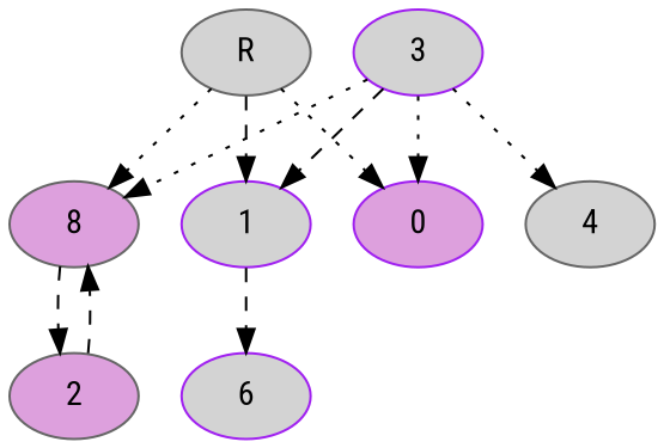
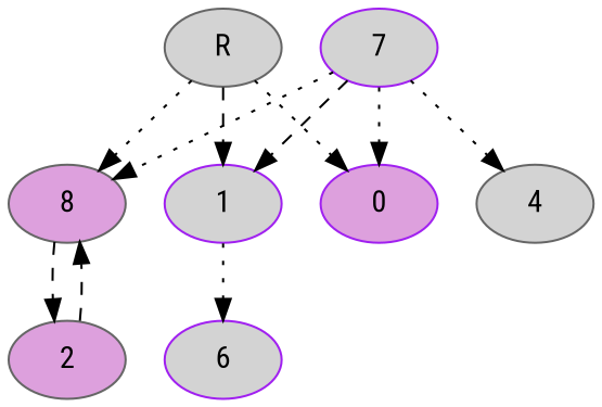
  digraph {
    fontname="Roboto Condensed"
    node [color=purple fillcolor=lightgrey fontname="Roboto Condensed" style=filled]
    edge [fontname="Roboto Condensed" style=dotted]
    1
    6
    2 [color=gray40 fillcolor=plum]
    8 [color=gray40 fillcolor=plum]
-   3
+   3 [label=7]
    4 [color=gray40]
    n7 [fillcolor=plum label=0]
    R [color=gray40]
-   1 -> 6 [style=dashed]
+   1 -> 6
    2 -> 8 [style=dashed]
    8 -> 2 [style=dashed]
    3 -> 1 [style=dashed]
    3 -> 8
    3 -> 4
    3 -> n7
    R -> 1 [style=dashed]
    R -> 8
    R -> n7
  }
